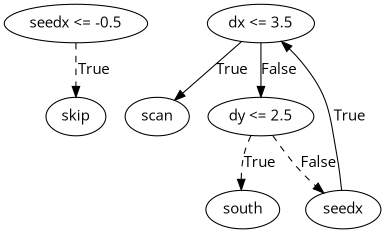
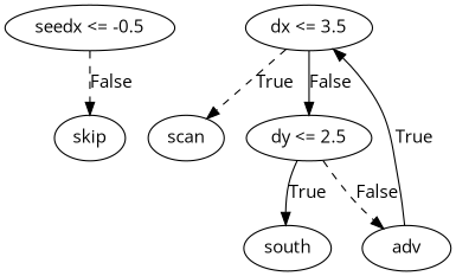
  digraph {
    fontname="Open Sans"
    node [fontname="Open Sans"]
    edge [fontname="Open Sans"]
    n1 [label="seedx <= -0.5"]
    n2 [label=skip]
    n3 [label="dx <= 3.5"]
    n4 [label=scan]
    n5 [label="dy <= 2.5"]
    n6 [label=south]
-   n7 [label=seedx]
-   n1 -> n2 [label=True style=dashed]
-   n3 -> n4 [label=True]
+   n7 [label=adv]
+   n1 -> n2 [label=False style=dashed]
+   n3 -> n4 [label=True style=dashed]
    n3 -> n5 [label=False style=solid]
-   n5 -> n6 [label=True style=dashed]
+   n5 -> n6 [label=True]
    n5 -> n7 [label=False style=dashed]
    n7 -> n3 [label=True]
  }
